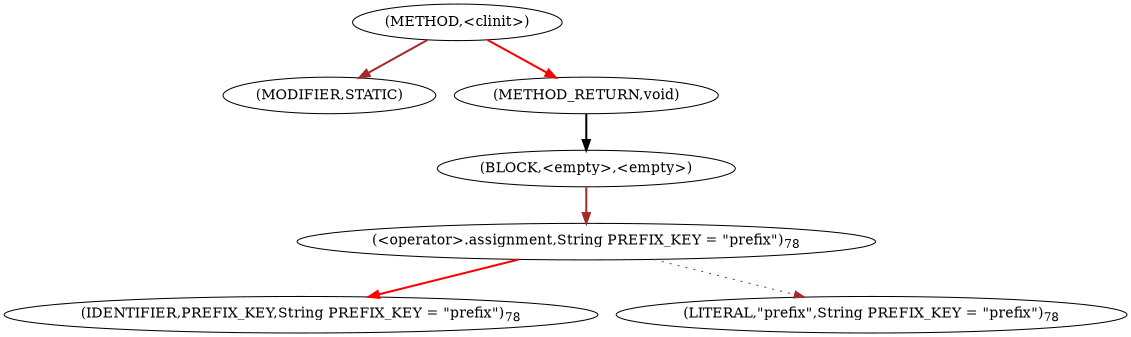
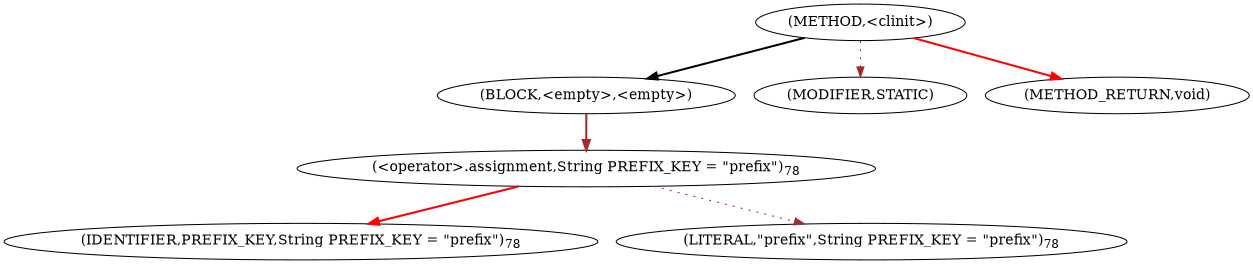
  digraph {
    edge [color=brown style=bold]
    n1 [label=<(METHOD,&lt;clinit&gt;)>]
    n2 [label=<(BLOCK,&lt;empty&gt;,&lt;empty&gt;)>]
    n3 [label=<(MODIFIER,STATIC)>]
    n4 [label=<(METHOD_RETURN,void)>]
    n5 [label=<(&lt;operator&gt;.assignment,String PREFIX_KEY = &quot;prefix&quot;)<SUB>78</SUB>>]
    n6 [label=<(IDENTIFIER,PREFIX_KEY,String PREFIX_KEY = &quot;prefix&quot;)<SUB>78</SUB>>]
    n7 [label=<(LITERAL,&quot;prefix&quot;,String PREFIX_KEY = &quot;prefix&quot;)<SUB>78</SUB>>]
-   n4 -> n2 [color=black]
-   n1 -> n3
+   n1 -> n2 [color=black]
+   n1 -> n3 [style=dotted]
    n1 -> n4 [color=red]
    n2 -> n5
    n5 -> n6 [color=red]
    n5 -> n7 [style=dotted]
  }
